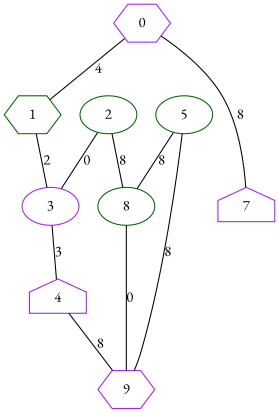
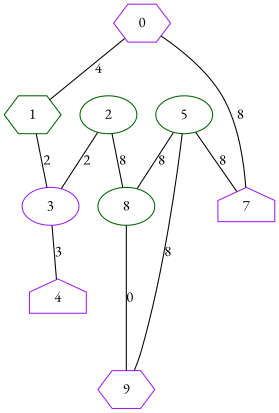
  graph {
    fontname="EB Garamond"
    node [color=purple fontname="EB Garamond" shape=ellipse weight=1]
    edge [fontname="EB Garamond"]
    0 [shape=hexagon]
    1 [color=darkgreen shape=hexagon]
    7 [shape=house weight=3]
    3
    2 [color=darkgreen]
    8 [color=darkgreen weight=3]
    4 [shape=house]
    9 [shape=hexagon weight=3]
    5 [color=darkgreen]
    0 -- 1 [label=4]
    0 -- 7 [label=8]
    1 -- 3 [label=2]
    3 -- 4 [label=3]
-   2 -- 3 [label=0]
+   2 -- 3 [label=2]
    2 -- 8 [label=8]
    8 -- 9 [label=0]
-   4 -- 9 [label=8]
+   5 -- 7 [label=8]
    5 -- 8 [label=8]
    5 -- 9 [label=8]
  }
